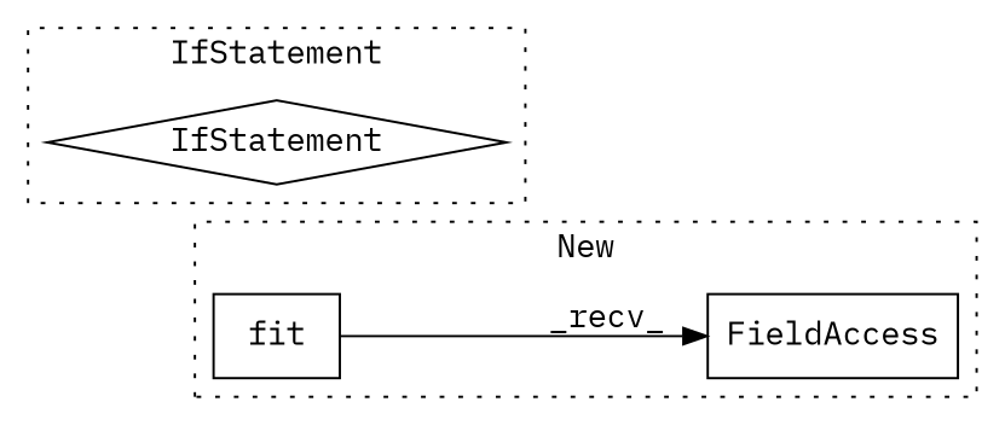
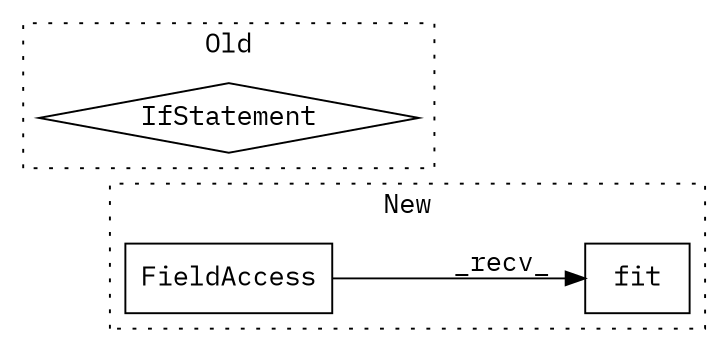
  digraph {
    rankdir=LR
    fontname="IBM Plex Mono"
    node [shape=box fontname="IBM Plex Mono"]
    n1 [a=32 l="4,1" label=fit s="4661,4788"]
    n2 [a=22 l=10 label=FieldAccess s=4650]
    n3 [a=25 l="4,2" label=IfStatement s="7759,7791" shape=diamond]
    subgraph cluster_1 {
      label=New
      style=dotted
      n1
      n2
    }
    subgraph cluster_2 {
-     label=IfStatement
+     label=Old
      style=dotted
      n3
    }
-   n1 -> n2 [label=_recv_ fontname="IBM Plex Mono"]
+   n2 -> n1 [label=_recv_ fontname="IBM Plex Mono"]
  }
